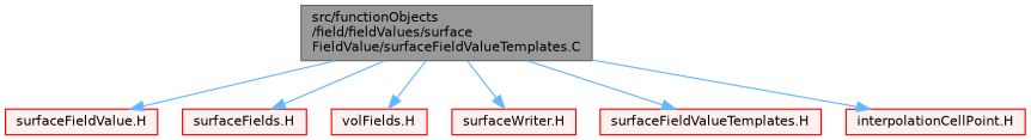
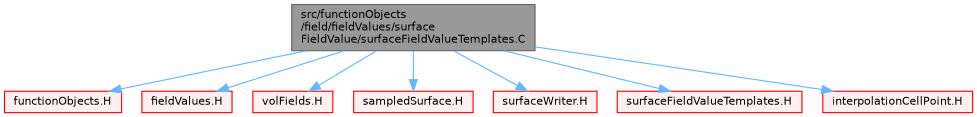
  digraph {
    node [color=red fillcolor="#FFF0F0" fontname=Helvetica fontsize=10 shape=box style=filled]
    edge [color=steelblue1 fontname=Helvetica fontsize=10 labelfontname=Helvetica labelfontsize=10 style=solid]
    n1 [color=gray40 fillcolor=grey60 fontcolor=black height=0.2 label="src/functionObjects\l/field/fieldValues/surface\lFieldValue/surfaceFieldValueTemplates.C" width=0.4]
-   n2 [height=0.2 label="surfaceFieldValue.H" width=0.4]
-   n3 [height=0.2 label="surfaceFields.H" width=0.4]
+   n2 [height=0.2 label="functionObjects.H" width=0.4]
+   n3 [height=0.2 label="fieldValues.H" width=0.4]
    n4 [height=0.2 label="volFields.H" width=0.4]
+   n5 [height=0.2 label="sampledSurface.H" width=0.4]
    n6 [height=0.2 label="surfaceWriter.H" width=0.4]
    n7 [height=0.2 label="surfaceFieldValueTemplates.H" width=0.4]
    n8 [height=0.2 label="interpolationCellPoint.H" width=0.4]
    n1 -> n2
    n1 -> n3
    n1 -> n4
+   n1 -> n5
    n1 -> n6
    n1 -> n7
    n1 -> n8
  }
